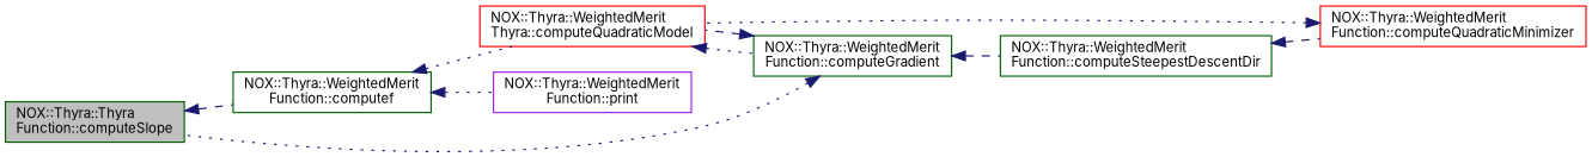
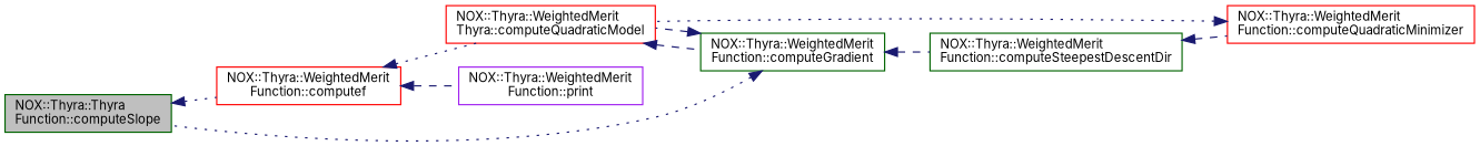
  digraph {
    fontname=Inter
    rankdir=LR
    node [color=darkgreen fillcolor=white fontname=Inter fontsize=10 shape=record style=filled]
    edge [color=midnightblue dir=back fontname=Inter fontsize=10 labelfontname=Helvetica labelfontsize=10 style=dashed]
    n1 [fillcolor=grey75 fontcolor=black height=0.2 label="NOX::Thyra::Thyra\lFunction::computeSlope" width=0.4]
-   n2 [height=0.2 label="NOX::Thyra::WeightedMerit\lFunction::computef" width=0.4]
+   n2 [color=red height=0.2 label="NOX::Thyra::WeightedMerit\lFunction::computef" width=0.4]
    n3 [color=purple height=0.2 label="NOX::Thyra::WeightedMerit\lFunction::print" width=0.4]
    n4 [color=red height=0.2 label="NOX::Thyra::WeightedMerit\lThyra::computeQuadraticModel" width=0.4]
    n5 [height=0.2 label="NOX::Thyra::WeightedMerit\lFunction::computeGradient" width=0.4]
    n6 [height=0.2 label="NOX::Thyra::WeightedMerit\lFunction::computeSteepestDescentDir" width=0.4]
    n7 [color=red height=0.2 label="NOX::Thyra::WeightedMerit\lFunction::computeQuadraticMinimizer" width=0.4]
-   n1 -> n2
-   n2 -> n3 [style=dotted]
+   n1 -> n2 [style=dotted]
+   n2 -> n3
    n2 -> n4 [style=dotted]
-   n4 -> n5 [style=dotted]
+   n4 -> n5
    n5 -> n1 [style=dotted]
    n5 -> n4
    n5 -> n6
    n6 -> n7
    n7 -> n4 [style=dotted]
  }
